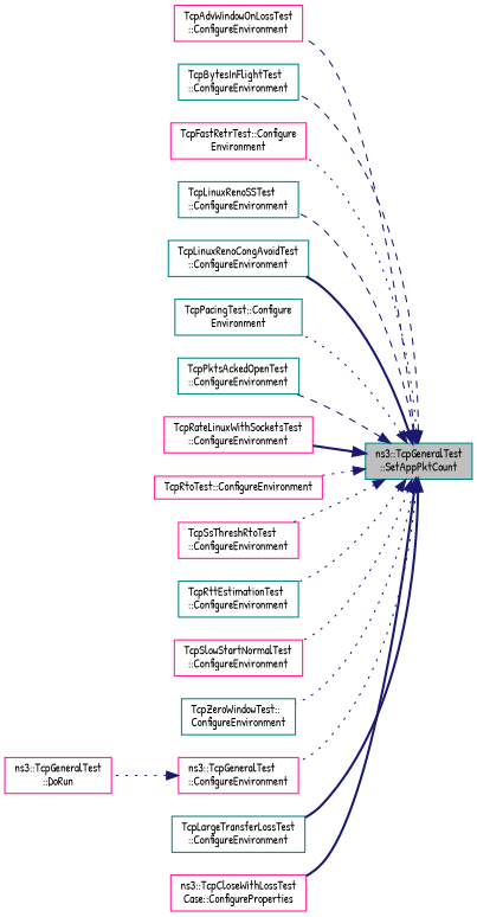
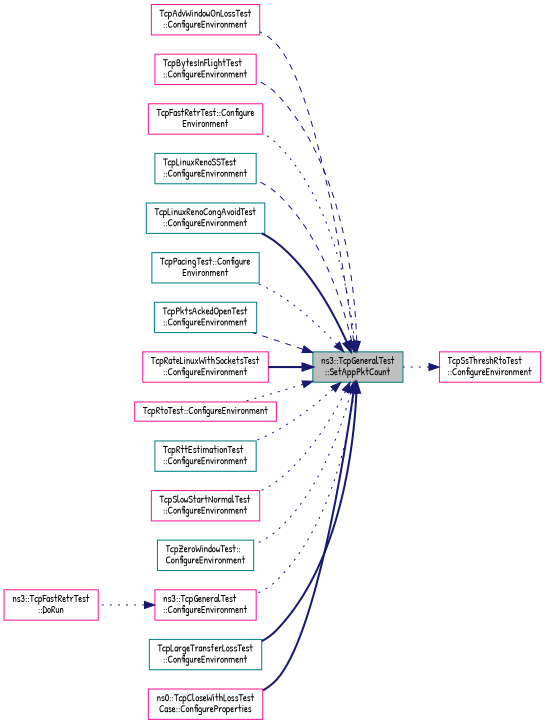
  digraph {
    fontname="Patrick Hand"
    rankdir=RL
    node [color=teal fillcolor=white fontname="Patrick Hand" fontsize=10 shape=record style=filled]
    edge [color=midnightblue dir=back fontname="Patrick Hand" fontsize=10 labelfontname=Helvetica labelfontsize=10 style=dotted]
    n1 [fillcolor=grey75 fontcolor=black height=0.2 label="ns3::TcpGeneralTest\l::SetAppPktCount" width=0.4]
    n2 [color=deeppink height=0.2 label="TcpAdvWindowOnLossTest\l::ConfigureEnvironment" width=0.4]
-   n3 [height=0.2 label="TcpBytesInFlightTest\l::ConfigureEnvironment" width=0.4]
+   n3 [color=deeppink height=0.2 label="TcpBytesInFlightTest\l::ConfigureEnvironment" width=0.4]
    n4 [color=deeppink height=0.2 label="TcpFastRetrTest::Configure\lEnvironment" width=0.4]
    n5 [height=0.2 label="TcpLinuxRenoSSTest\l::ConfigureEnvironment" width=0.4]
    n6 [height=0.2 label="TcpLinuxRenoCongAvoidTest\l::ConfigureEnvironment" width=0.4]
    n7 [height=0.2 label="TcpPacingTest::Configure\lEnvironment" width=0.4]
    n8 [height=0.2 label="TcpPktsAckedOpenTest\l::ConfigureEnvironment" width=0.4]
    n9 [color=deeppink height=0.2 label="TcpRateLinuxWithSocketsTest\l::ConfigureEnvironment" width=0.4]
    n10 [color=deeppink height=0.2 label="TcpRtoTest::ConfigureEnvironment" width=0.4]
    n11 [color=deeppink height=0.2 label="TcpSsThreshRtoTest\l::ConfigureEnvironment" width=0.4]
    n12 [height=0.2 label="TcpRttEstimationTest\l::ConfigureEnvironment" width=0.4]
    n13 [color=deeppink height=0.2 label="TcpSlowStartNormalTest\l::ConfigureEnvironment" width=0.4]
    n14 [height=0.2 label="TcpZeroWindowTest::\lConfigureEnvironment" width=0.4]
    n15 [color=deeppink height=0.2 label="ns3::TcpGeneralTest\l::ConfigureEnvironment" width=0.4]
    n16 [height=0.2 label="TcpLargeTransferLossTest\l::ConfigureEnvironment" width=0.4]
-   n17 [color=deeppink height=0.2 label="ns3::TcpCloseWithLossTest\lCase::ConfigureProperties" width=0.4]
-   n18 [color=deeppink height=0.2 label="ns3::TcpGeneralTest\l::DoRun" width=0.4]
+   n17 [color=deeppink height=0.2 label="ns0::TcpCloseWithLossTest\lCase::ConfigureProperties" width=0.4]
+   n18 [color=deeppink height=0.2 label="ns3::TcpFastRetrTest\l::DoRun" width=0.4]
    n1 -> n2 [style=dashed]
    n1 -> n3 [style=dashed]
    n1 -> n4
    n1 -> n5 [style=dashed]
    n1 -> n6 [style=bold]
    n1 -> n7
    n1 -> n8 [style=dashed]
    n1 -> n9 [style=bold]
    n1 -> n10
-   n1 -> n11
+   n11 -> n1
    n1 -> n12
    n1 -> n13
    n1 -> n14
    n1 -> n15
    n1 -> n16 [style=bold]
    n1 -> n17 [style=bold]
    n15 -> n18
  }
